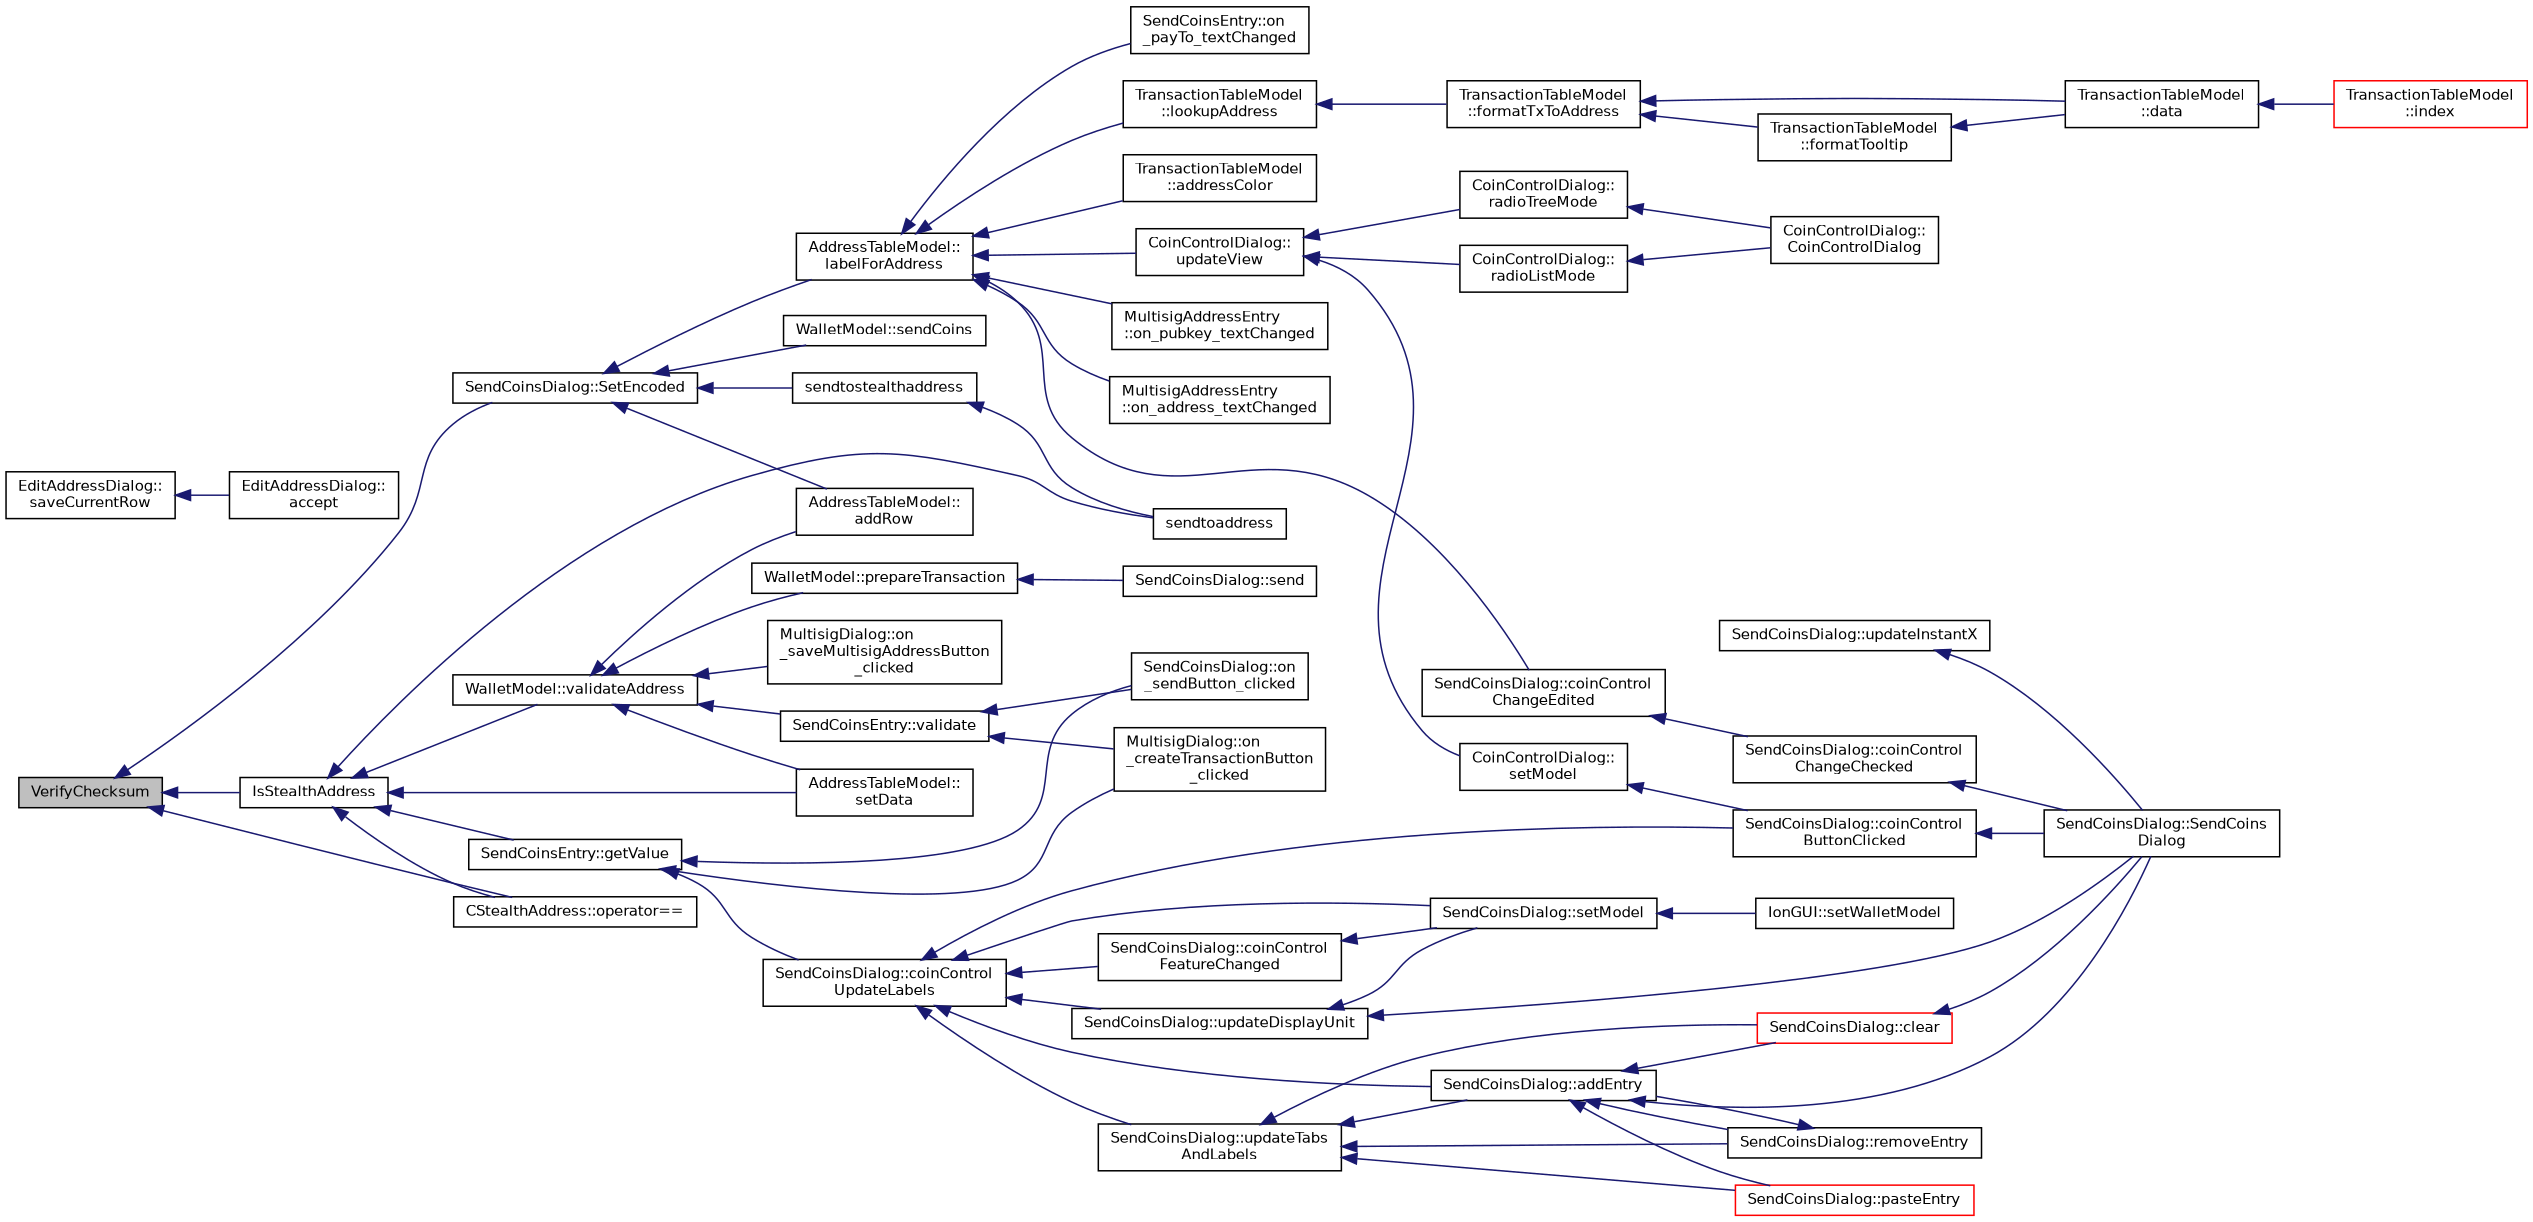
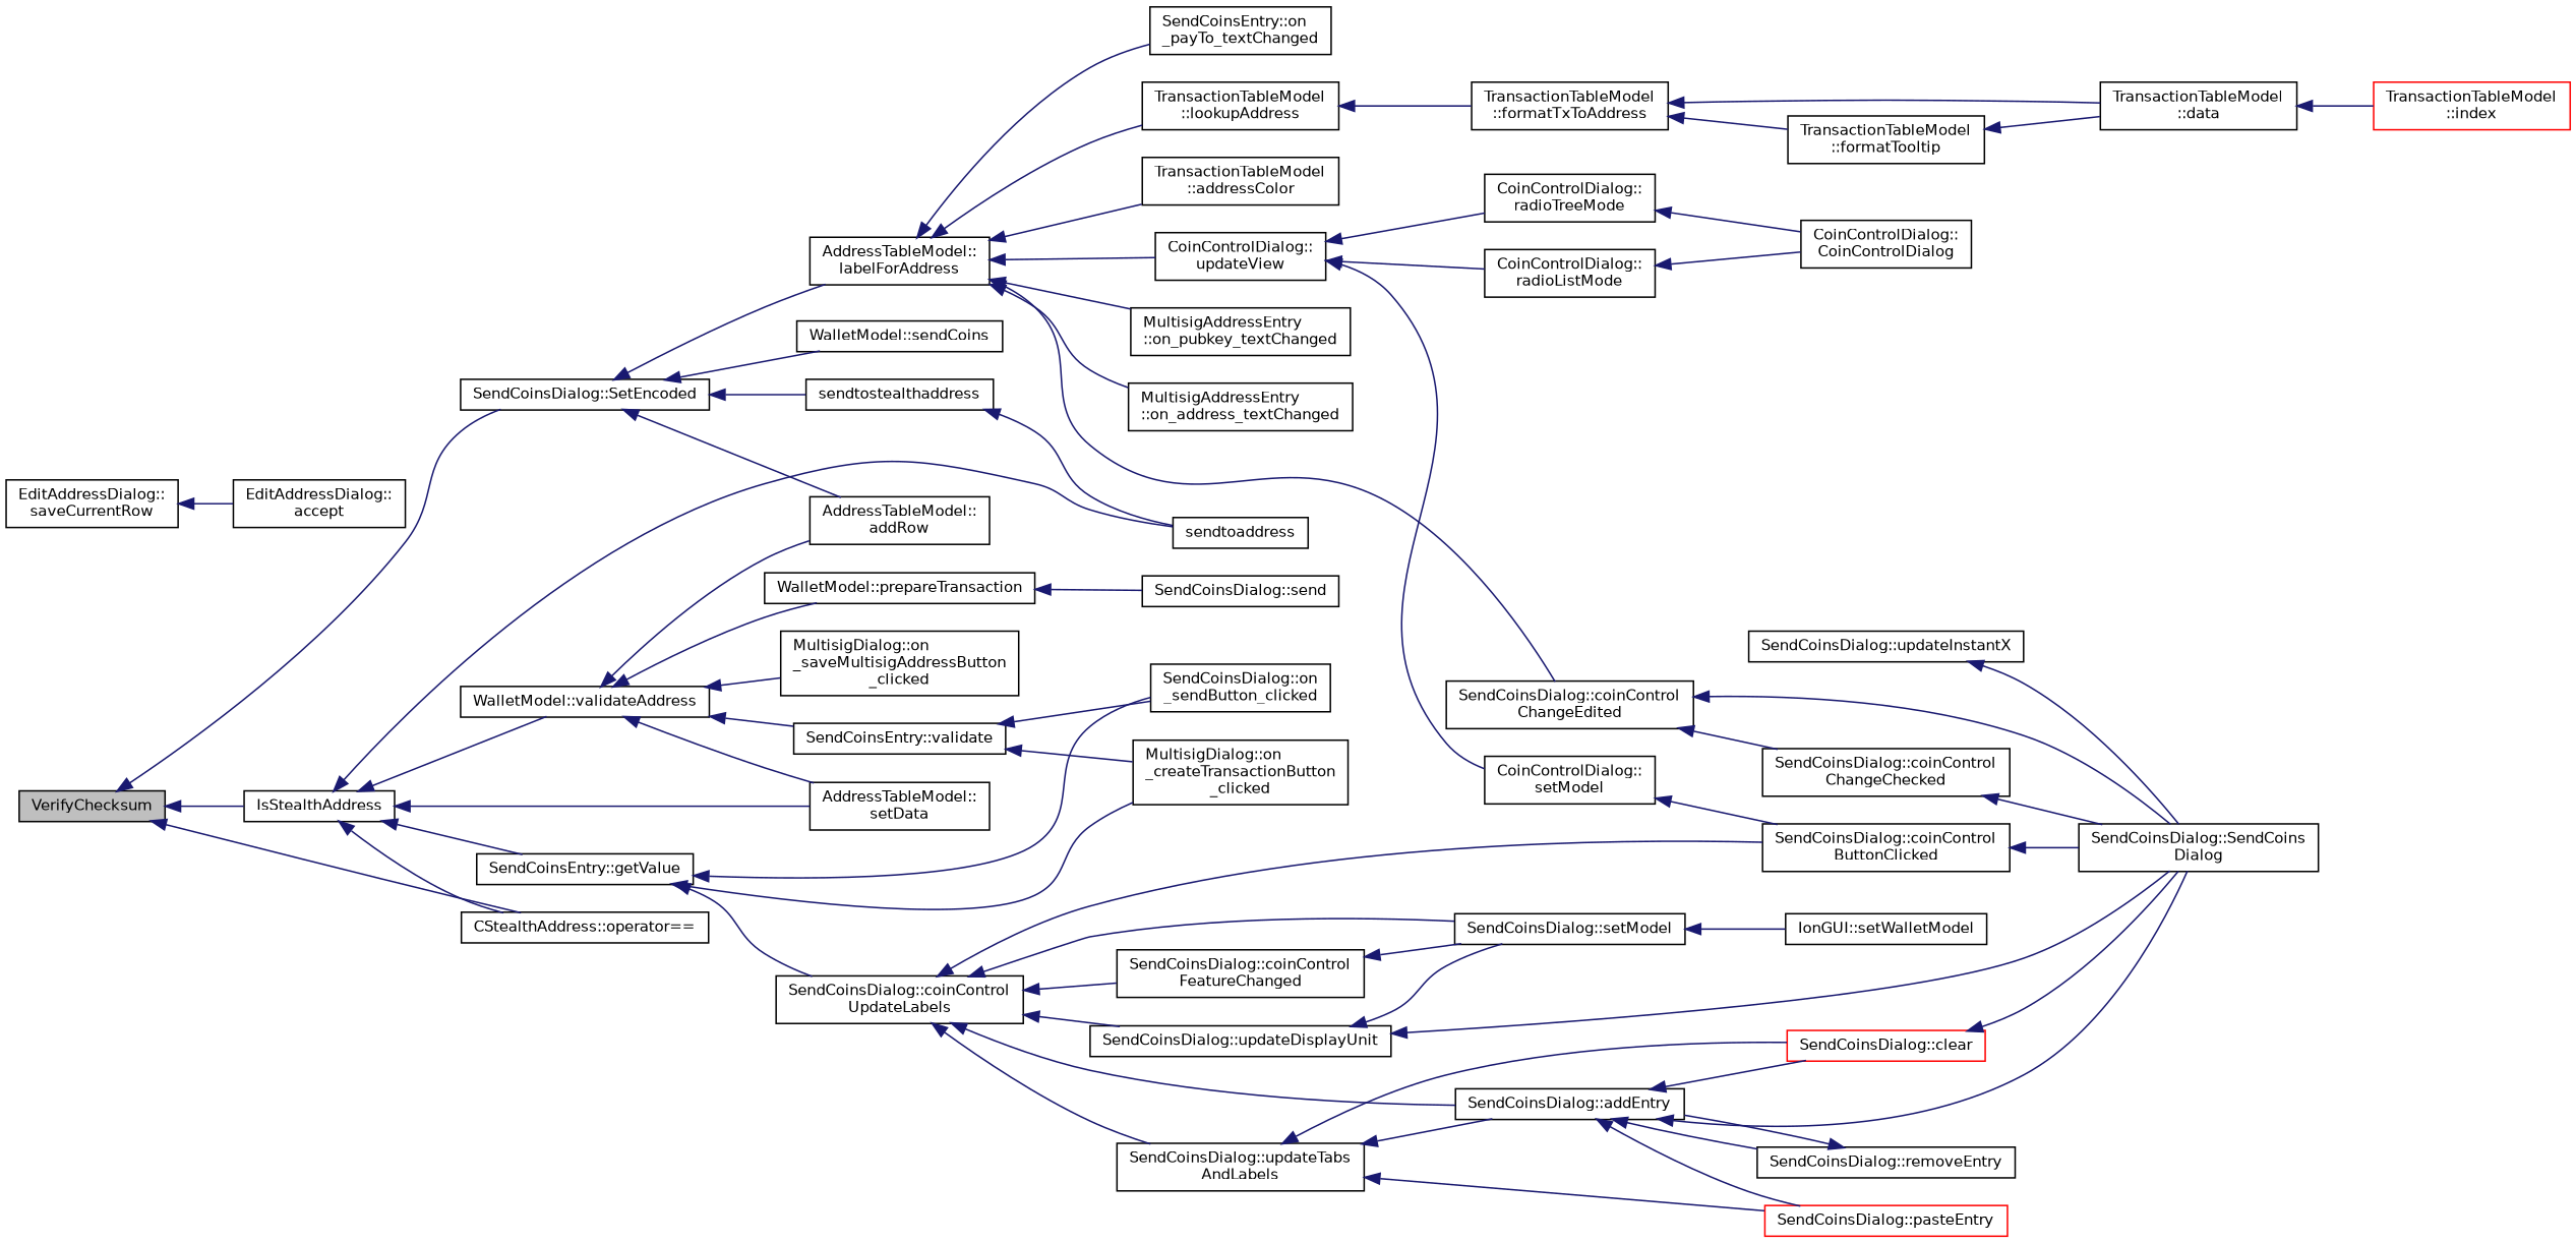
  digraph {
    rankdir=LR
    node [color=black fillcolor=white fontname=Helvetica fontsize=10 shape=record style=filled]
    edge [color=midnightblue dir=back fontname=Helvetica fontsize=10 labelfontname=Helvetica labelfontsize=10 style=solid]
    n1 [fillcolor=grey75 fontcolor=black height=0.2 label=VerifyChecksum width=0.4]
    n2 [height=0.2 label="SendCoinsDialog::SetEncoded" width=0.4]
    n3 [height=0.2 label=IsStealthAddress width=0.4]
    n4 [height=0.2 label="CStealthAddress::operator==" width=0.4]
    n5 [height=0.2 label="AddressTableModel::\laddRow" width=0.4]
    n6 [height=0.2 label="AddressTableModel::\llabelForAddress" width=0.4]
    n7 [height=0.2 label="WalletModel::sendCoins" width=0.4]
    n8 [height=0.2 label=sendtostealthaddress width=0.4]
    n9 [height=0.2 label=sendtoaddress width=0.4]
    n10 [height=0.2 label="AddressTableModel::\lsetData" width=0.4]
    n11 [height=0.2 label="SendCoinsEntry::getValue" width=0.4]
    n12 [height=0.2 label="WalletModel::validateAddress" width=0.4]
    n13 [height=0.2 label="CoinControlDialog::\lupdateView" width=0.4]
    n14 [height=0.2 label="MultisigAddressEntry\l::on_pubkey_textChanged" width=0.4]
    n15 [height=0.2 label="MultisigAddressEntry\l::on_address_textChanged" width=0.4]
    n16 [height=0.2 label="SendCoinsDialog::coinControl\lChangeEdited" width=0.4]
    n17 [height=0.2 label="SendCoinsEntry::on\l_payTo_textChanged" width=0.4]
    n18 [height=0.2 label="TransactionTableModel\l::lookupAddress" width=0.4]
    n19 [height=0.2 label="TransactionTableModel\l::addressColor" width=0.4]
    n20 [height=0.2 label="EditAddressDialog::\lsaveCurrentRow" width=0.4]
    n21 [height=0.2 label="EditAddressDialog::\laccept" width=0.4]
    n22 [height=0.2 label="CoinControlDialog::\lsetModel" width=0.4]
    n23 [height=0.2 label="CoinControlDialog::\lradioTreeMode" width=0.4]
    n24 [height=0.2 label="CoinControlDialog::\lradioListMode" width=0.4]
    n25 [height=0.2 label="SendCoinsDialog::SendCoins\lDialog" width=0.4]
    n26 [height=0.2 label="SendCoinsDialog::coinControl\lChangeChecked" width=0.4]
    n27 [height=0.2 label="TransactionTableModel\l::formatTxToAddress" width=0.4]
    n28 [height=0.2 label="SendCoinsDialog::coinControl\lButtonClicked" width=0.4]
    n29 [height=0.2 label="CoinControlDialog::\lCoinControlDialog" width=0.4]
    n30 [height=0.2 label="TransactionTableModel\l::formatTooltip" width=0.4]
    n31 [height=0.2 label="TransactionTableModel\l::data" width=0.4]
    n32 [color=red height=0.2 label="TransactionTableModel\l::index" width=0.4]
    n33 [height=0.2 label="MultisigDialog::on\l_createTransactionButton\l_clicked" width=0.4]
    n34 [height=0.2 label="SendCoinsDialog::on\l_sendButton_clicked" width=0.4]
    n35 [height=0.2 label="SendCoinsDialog::coinControl\lUpdateLabels" width=0.4]
    n36 [height=0.2 label="MultisigDialog::on\l_saveMultisigAddressButton\l_clicked" width=0.4]
    n37 [height=0.2 label="SendCoinsEntry::validate" width=0.4]
    n38 [height=0.2 label="WalletModel::prepareTransaction" width=0.4]
    n39 [height=0.2 label="SendCoinsDialog::setModel" width=0.4]
    n40 [height=0.2 label="SendCoinsDialog::addEntry" width=0.4]
    n41 [height=0.2 label="SendCoinsDialog::updateTabs\lAndLabels" width=0.4]
    n42 [height=0.2 label="SendCoinsDialog::updateDisplayUnit" width=0.4]
    n43 [height=0.2 label="SendCoinsDialog::coinControl\lFeatureChanged" width=0.4]
    n44 [height=0.2 label="IonGUI::setWalletModel" width=0.4]
    n45 [color=red height=0.2 label="SendCoinsDialog::clear" width=0.4]
    n46 [height=0.2 label="SendCoinsDialog::removeEntry" width=0.4]
    n47 [color=red height=0.2 label="SendCoinsDialog::pasteEntry" width=0.4]
    n48 [height=0.2 label="SendCoinsDialog::updateInstantX" width=0.4]
    n49 [height=0.2 label="SendCoinsDialog::send" width=0.4]
    n1 -> n2
    n1 -> n3
    n1 -> n4
    n2 -> n5
    n2 -> n6
    n2 -> n7
    n2 -> n8
    n3 -> n4
    n3 -> n9
    n3 -> n10
    n3 -> n11
    n3 -> n12
    n6 -> n13
    n6 -> n14
    n6 -> n15
    n6 -> n16
    n6 -> n17
    n6 -> n18
    n6 -> n19
    n8 -> n9
    n11 -> n33
    n11 -> n34
    n11 -> n35
    n12 -> n5
    n12 -> n10
    n12 -> n36
    n12 -> n37
    n12 -> n38
    n13 -> n22
    n13 -> n23
    n13 -> n24
+   n16 -> n25
    n16 -> n26
    n18 -> n27
    n20 -> n21
    n22 -> n28
    n23 -> n29
    n24 -> n29
    n26 -> n25
    n27 -> n30
    n27 -> n31
    n28 -> n25
    n30 -> n31
    n31 -> n32
    n35 -> n28
    n35 -> n39
    n35 -> n40
    n35 -> n41
    n35 -> n42
    n35 -> n43
    n37 -> n33
    n37 -> n34
    n38 -> n49
    n39 -> n44
    n40 -> n25
    n40 -> n45
    n40 -> n46
    n40 -> n47
    n41 -> n40
    n41 -> n45
-   n41 -> n46
    n41 -> n47
    n42 -> n25
    n42 -> n39
    n43 -> n39
    n45 -> n25
    n46 -> n40
    n48 -> n25
  }
